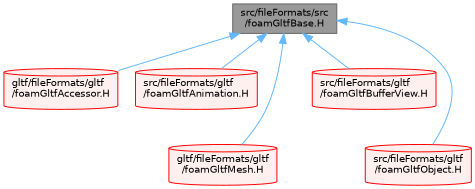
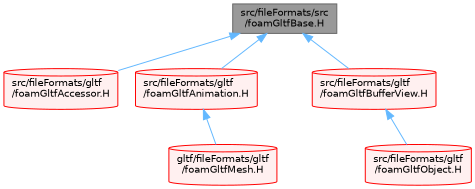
  digraph {
    node [color=red fillcolor="#FFF0F0" fontname=Helvetica fontsize=10 shape=cylinder style=filled]
    edge [color=steelblue1 dir=back fontname=Helvetica fontsize=10 labelfontname=Helvetica labelfontsize=10 style=solid]
    n1 [color=gray40 fillcolor=grey60 fontcolor=black height=0.2 label="src/fileFormats/src\l/foamGltfBase.H" shape=box width=0.4]
-   n2 [height=0.2 label="gltf/fileFormats/gltf\l/foamGltfAccessor.H" width=0.4]
+   n2 [height=0.2 label="src/fileFormats/gltf\l/foamGltfAccessor.H" width=0.4]
    n3 [height=0.2 label="src/fileFormats/gltf\l/foamGltfAnimation.H" width=0.4]
    n4 [height=0.2 label="src/fileFormats/gltf\l/foamGltfBufferView.H" width=0.4]
    n5 [height=0.2 label="gltf/fileFormats/gltf\l/foamGltfMesh.H" width=0.4]
    n6 [height=0.2 label="src/fileFormats/gltf\l/foamGltfObject.H" width=0.4]
    n1 -> n2
    n1 -> n3
    n1 -> n4
-   n1 -> n5
-   n1 -> n6
+   n3 -> n5
+   n4 -> n6
  }
